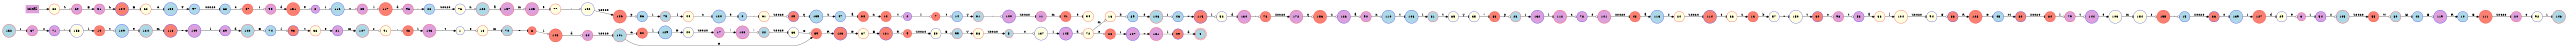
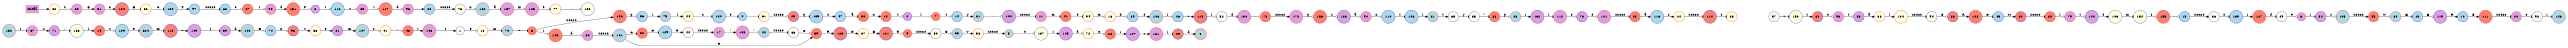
  digraph {
    rankdir=LR
    node [color=red fillcolor=lightblue shape=circle style=filled]
    edge [arrowhead=diamond]
    0 [color=blue]
    61 [fillcolor=lightyellow]
    25 [color=blue fillcolor=salmon]
    135 [color=blue]
    1 [color=blue fillcolor=lightyellow]
    18 [fillcolor=lightyellow]
    70
    6 [fillcolor=salmon]
    2 [color=blue fillcolor=plum]
    7 [fillcolor=salmon]
    14 [color=blue]
    81
    3 [fillcolor=plum]
    54 [color=blue fillcolor=plum]
    105
    55 [fillcolor=salmon]
    4 [shape=doublecircle]
    137 [color=blue fillcolor=lightyellow]
    5
    145 [color=blue fillcolor=plum]
    72 [fillcolor=lightyellow]
    148 [fillcolor=salmon]
    64 [fillcolor=plum]
    101
    100 [color=blue fillcolor=plum]
    8 [color=blue fillcolor=plum]
    116 [color=blue]
    85 [fillcolor=plum]
    117 [fillcolor=salmon]
    9 [fillcolor=salmon]
    50 [color=blue fillcolor=lightyellow]
    99
    58 [fillcolor=lightyellow]
    10 [color=blue]
    111 [fillcolor=salmon]
    20 [fillcolor=plum]
    92 [color=blue fillcolor=lightyellow]
    11 [fillcolor=plum]
    41 [fillcolor=salmon]
    34 [fillcolor=lightyellow]
    16 [fillcolor=lightyellow]
    12 [fillcolor=salmon]
-   13 [fillcolor=salmon]
    57 [color=blue fillcolor=lightyellow]
    150 [color=blue fillcolor=lightyellow]
    30 [color=blue fillcolor=salmon]
    15 [color=blue]
-   66 [color=blue fillcolor=salmon]
+   66 [color=blue fillcolor=lightyellow]
    139 [color=blue]
    127 [fillcolor=salmon]
    89 [color=blue]
    106
    46 [color=blue]
    17 [fillcolor=plum]
    133 [fillcolor=plum]
    22
    63 [color=blue fillcolor=lightyellow]
    19 [fillcolor=salmon]
    109 [color=blue]
-   124
+   124 [label=624]
    118 [color=blue fillcolor=salmon]
    146
    21 [color=blue fillcolor=plum]
    107
    91 [fillcolor=lightyellow]
    48 [fillcolor=salmon]
    59 [fillcolor=salmon]
    123 [color=blue fillcolor=salmon]
    132 [color=blue fillcolor=plum]
    23
    112 [fillcolor=plum]
    78 [color=blue fillcolor=plum]
    24 [fillcolor=lightyellow]
    114 [color=blue fillcolor=salmon]
    36 [fillcolor=lightyellow]
    47 [color=blue]
    88 [fillcolor=salmon]
    26 [color=blue]
    76 [color=blue fillcolor=lightyellow]
    122
    157 [fillcolor=plum]
    37 [fillcolor=plum]
    152
    71 [color=blue fillcolor=plum]
    28 [fillcolor=salmon]
    147 [color=blue fillcolor=plum]
    131 [fillcolor=plum]
    49 [color=blue fillcolor=salmon]
    29 [color=blue fillcolor=lightyellow]
    98 [fillcolor=plum]
    53 [color=blue fillcolor=plum]
    33 [fillcolor=lightyellow]
    65 [color=blue fillcolor=lightyellow]
    31
    35 [color=blue fillcolor=lightyellow]
    83 [fillcolor=salmon]
    32 [fillcolor=salmon]
    129 [color=blue]
    40 [color=blue fillcolor=lightyellow]
    104 [fillcolor=lightyellow]
    94 [color=blue fillcolor=lightyellow]
    86 [color=blue fillcolor=salmon]
    153 [color=blue fillcolor=lightyellow]
    38 [fillcolor=lightyellow]
    39 [color=blue fillcolor=plum]
    140
    74 [color=blue]
    93 [color=blue fillcolor=salmon]
    42 [color=blue]
    119 [color=blue fillcolor=plum]
    43 [fillcolor=salmon]
    113 [color=blue]
    44 [fillcolor=lightyellow]
    120 [color=blue]
    45 [color=blue]
    60 [color=blue fillcolor=salmon]
    84 [fillcolor=salmon]
    79 [fillcolor=plum]
    115 [color=blue fillcolor=salmon]
    52 [color=blue fillcolor=lightyellow]
    130 [fillcolor=plum]
    143 [fillcolor=plum]
    51 [fillcolor=plum]
    134 [color=blue fillcolor=salmon]
    62 [fillcolor=lightyellow]
    138 [color=blue]
    73 [fillcolor=salmon]
    n128 [fillcolor=plum label=172]
    80
    56 [color=blue]
    75
    67 [fillcolor=lightyellow]
    121 [color=blue fillcolor=salmon]
    144 [color=blue fillcolor=plum]
    97 [color=blue]
    68 [color=blue]
    87 [fillcolor=salmon]
    95 [fillcolor=plum]
    151 [fillcolor=salmon]
    69 [fillcolor=plum]
    156 [fillcolor=salmon]
    126 [color=blue fillcolor=plum]
    125 [fillcolor=plum]
    77 [fillcolor=lightyellow]
    102 [color=blue fillcolor=lightyellow]
    136 [fillcolor=salmon]
    141 [fillcolor=plum]
    103 [color=blue fillcolor=lightyellow]
    154 [color=blue fillcolor=lightyellow]
    82 [fillcolor=lightyellow]
    initial [color=blue fillcolor=plum shape=plaintext]
    96 [fillcolor=plum]
    128 [fillcolor=salmon]
    90 [fillcolor=plum]
    110 [color=blue]
    108 [color=blue]
    155 [fillcolor=salmon]
    149 [color=blue fillcolor=plum]
    0 -> 61 [arrowhead=tee label=","]
    61 -> 25 [arrowhead=odot label="\u0020"]
    25 -> 135 [arrowhead=tee label=q]
    135 -> 47 [label=u]
    1 -> 18 [arrowhead=odot label=e]
    18 -> 70 [arrowhead=tee label=m]
    70 -> 6 [arrowhead=tee label=_]
    6 -> 148 [arrowhead=odot label=i]
    2 -> 7 [arrowhead=odot label=i]
    7 -> 14 [arrowhead=odot label=t]
    14 -> 81 [label=y]
    81 -> 100 [arrowhead=odot label=","]
    3 -> 54 [arrowhead=tee label=r]
    54 -> 105 [arrowhead=odot label=s]
    105 -> 55 [label="\u0020"]
    55 -> 80 [arrowhead=odot label=W]
    137 -> 145 [label=r]
    5 -> 137 [arrowhead=odot label=o]
    145 -> 72 [arrowhead=odot label=d]
    72 -> 28 [arrowhead=odot label=e]
    148 -> 64 [arrowhead=odot label=d]
    64 -> 101 [arrowhead=tee label="\u0020"]
    101 -> 59 [label=O]
    101 -> 32 [arrowhead=tee label=A]
    100 -> 11 [arrowhead=tee label="\u0020"]
    8 -> 116 [arrowhead=odot label=r]
    116 -> 85 [arrowhead=odot label=_]
    85 -> 117 [arrowhead=odot label=i]
    117 -> 96 [arrowhead=odot label=d]
    9 -> 50 [label="\u0020"]
    50 -> 99 [arrowhead=odot label=B]
    99 -> 58 [label=Y]
    58 -> 5 [label="\u0020"]
    10 -> 111 [label=E]
    111 -> 20 [arrowhead=tee label="\u0020"]
    20 -> 92 [arrowhead=tee label=o]
    92 -> 146 [arrowhead=tee label=r]
    11 -> 41 [arrowhead=tee label=m]
    41 -> 34 [arrowhead=tee label=e]
-   72 -> 16 [arrowhead=odot label=m]
+   34 -> 16 [arrowhead=odot label=m]
    16 -> 89 [arrowhead=odot label=b]
    12 -> 2 [arrowhead=odot label=t]
-   13 -> 57 [label=b]
    57 -> 150 [arrowhead=tee label=_]
    150 -> 30 [label=t]
    30 -> 98 [arrowhead=odot label=o]
    15 -> 66 [label="\u0020"]
    66 -> 139 [arrowhead=tee label=o]
    139 -> 127 [label=r]
    127 -> 29 [arrowhead=tee label=d]
    89 -> 106 [label=e]
    106 -> 46 [arrowhead=odot label=r]
    46 -> 115 [label=_]
    17 -> 133 [label="("]
    133 -> 22 [arrowhead=odot label=")"]
    22 -> 63 [arrowhead=tee label="\u0020"]
    63 -> 59 [arrowhead=odot label=O]
    19 -> 109 [arrowhead=odot label=t]
    109 -> 124 [arrowhead=tee label=e]
    124 -> 118 [arrowhead=tee label=m]
    118 -> 149 [label=_]
    21 -> 107 [label=m]
    107 -> 91 [arrowhead=odot label=s]
    91 -> 48 [arrowhead=odot label="."]
    48 -> 143 [label=i]
    59 -> 123 [label=R]
    123 -> 67 [label=D]
    132 -> 112 [arrowhead=tee label=i]
    23 -> 132 [label=r]
    112 -> 78 [arrowhead=odot label=c]
    78 -> 141 [arrowhead=odot label=e]
    24 -> 114 [arrowhead=tee label="\u0020"]
    114 -> 36 [arrowhead=tee label=s]
-   36 -> 13 [label=u]
    47 -> 88 [arrowhead=tee label=a]
    88 -> 12 [label=n]
    26 -> 76 [label="\u0020"]
    76 -> 122 [arrowhead=odot label=n]
    122 -> 157 [arrowhead=tee label=a]
    157 -> 125 [arrowhead=odot label=m]
    37 -> 71 [label=s]
    152 -> 37 [arrowhead=tee label=r]
    71 -> 153 [arrowhead=tee label="."]
    28 -> 147 [label=r]
    147 -> 131 [label=_]
    131 -> 49 [arrowhead=tee label=i]
    49 -> 4 [label=d]
    29 -> 3 [arrowhead=odot label=e]
    98 -> 53 [arrowhead=odot label=t]
    53 -> 33 [label=a]
    33 -> 104 [label=l]
    65 -> 35 [arrowhead=tee label=y]
    31 -> 65 [label=t]
    35 -> 83 [arrowhead=tee label="*"]
    83 -> 23 [arrowhead=odot label=p]
-   32 -> 129 [arrowhead=tee label=l]
+   32 -> 129 [arrowhead=tee label=N]
    129 -> 40 [label=D]
    40 -> 17 [label="\u0020"]
    104 -> 94 [arrowhead=tee label="\u0020"]
    94 -> 86 [arrowhead=odot label=F]
    86 -> 128 [label=R]
    153 -> 19 [label=i]
    38 -> 21 [label=e]
    39 -> 140 [label=d]
    140 -> 74 [arrowhead=odot label="="]
-   74 -> 93 [arrowhead=odot label=i]
+   74 -> 93 [arrowhead=odot label=n]
    93 -> 38 [label=t]
    42 -> 119 [arrowhead=odot label=E]
    119 -> 10 [label=R]
    43 -> 113 [label=a]
    113 -> 24 [label=s]
    44 -> 120 [arrowhead=tee label=c]
    120 -> 0 [arrowhead=tee label=e]
    45 -> 60 [label=M]
    60 -> 84 [arrowhead=tee label="\u0020"]
    84 -> 79 [arrowhead=odot label=i]
    79 -> 144 [arrowhead=odot label=t]
    115 -> 52 [arrowhead=odot label=i]
    52 -> 130 [arrowhead=tee label=d]
    130 -> 73 [arrowhead=odot label=","]
    143 -> 1 [label=t]
    51 -> 134 [label=L]
    134 -> 62 [arrowhead=tee label=E]
    62 -> 138 [arrowhead=tee label=C]
    138 -> 97 [label=T]
    73 -> n128 [label="\u0020"]
    n128 -> 156 [arrowhead=odot label=q]
    80 -> 42 [arrowhead=tee label=H]
    56 -> 75 [label=r]
    75 -> 44 [label=i]
    67 -> 121 [label=E]
    121 -> 9 [arrowhead=odot label=R]
    144 -> 103 [label=e]
    97 -> 68 [arrowhead=tee label="\u0020"]
    68 -> 87 [arrowhead=odot label=o]
    87 -> 95 [arrowhead=odot label=r]
    95 -> 151 [label=d]
    151 -> 8 [arrowhead=odot label=e]
    69 -> 51 [label=E]
    156 -> 126 [arrowhead=odot label=u]
    126 -> 90 [arrowhead=odot label=a]
    125 -> 77 [arrowhead=tee label=e]
    77 -> 102 [arrowhead=odot label=","]
-   102 -> 136 [label="\u0020"]
+   6 -> 136 [label="\u0020"]
    136 -> 56 [arrowhead=odot label=p]
    141 -> 43 [arrowhead=tee label="\u0020"]
    103 -> 154 [arrowhead=tee label=m]
    154 -> 155 [arrowhead=odot label=s]
    82 -> 69 [arrowhead=odot label=S]
    initial -> 82
    96 -> 26 [label=","]
    128 -> 45 [arrowhead=tee label=O]
    90 -> 110 [arrowhead=odot label=n]
    110 -> 108 [arrowhead=tee label=t]
    108 -> 31 [label=i]
    155 -> 15 [arrowhead=odot label=","]
    149 -> 39 [arrowhead=tee label=i]
  }
